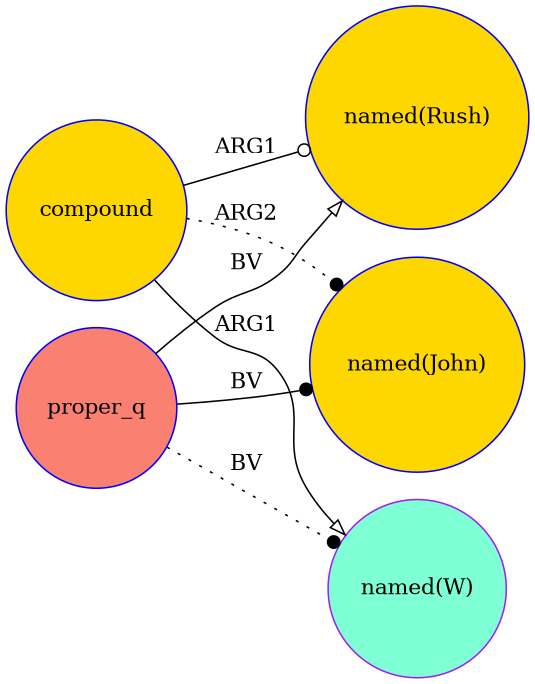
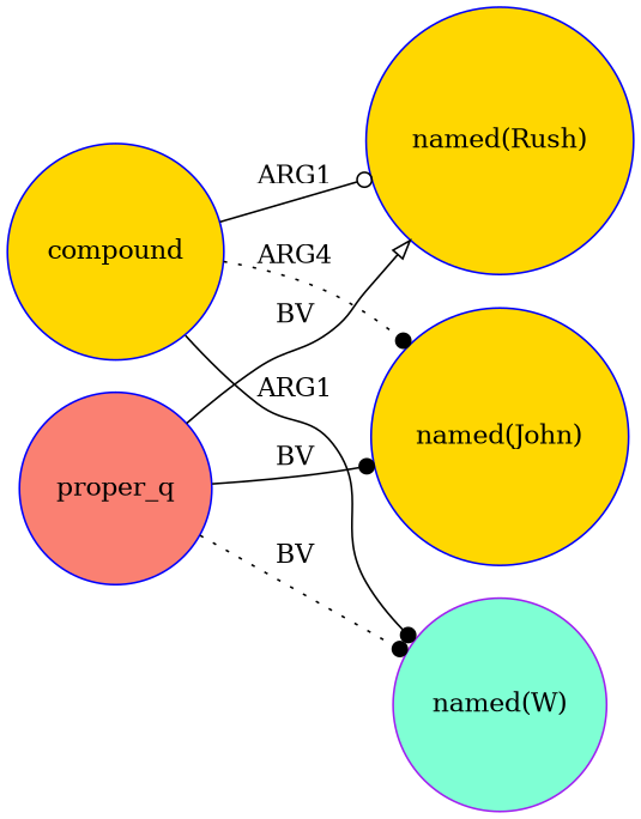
  digraph {
    rankdir=LR
    node [color=blue fillcolor=gold shape=circle style=filled]
    edge [arrowhead=dot style=solid]
    compound
    "named(John)"
    "named(Rush)"
    "named(W)" [color=purple fillcolor=aquamarine]
    proper_q [fillcolor=salmon]
-   compound -> "named(John)" [label=ARG2 style=dotted]
+   compound -> "named(John)" [label=ARG4 style=dotted]
    compound -> "named(Rush)" [arrowhead=odot label=ARG1]
-   compound -> "named(W)" [arrowhead=onormal label=ARG1]
+   compound -> "named(W)" [label=ARG1]
    proper_q -> "named(John)" [label=BV]
    proper_q -> "named(Rush)" [arrowhead=onormal label=BV]
    proper_q -> "named(W)" [label=BV style=dotted]
  }
